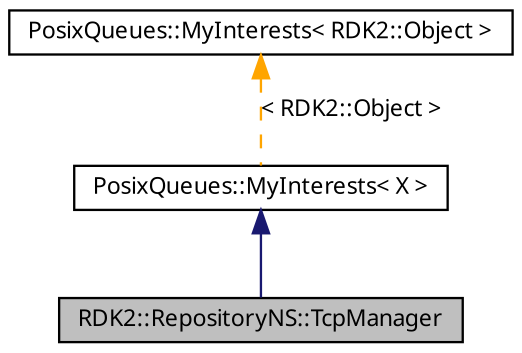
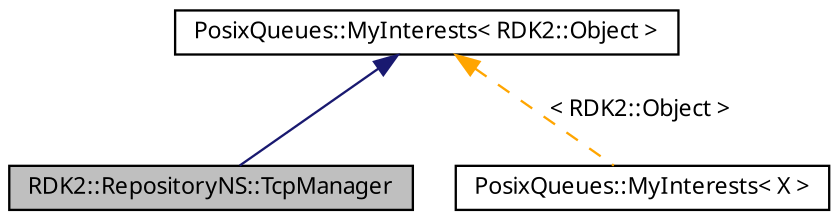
  digraph {
    node [color=black fillcolor=white fontname="FreeSans.ttf" fontsize=10 shape=record style=filled]
    edge [dir=back fontname="FreeSans.ttf" fontsize=10 labelfontname="FreeSans.ttf" labelfontsize=10]
    n1 [fillcolor=grey75 fontcolor=black height=0.2 label="RDK2::RepositoryNS::TcpManager" width=0.4]
    n2 [height=0.2 label="PosixQueues::MyInterests\< RDK2::Object \>" width=0.4]
    n3 [height=0.2 label="PosixQueues::MyInterests\< X \>" width=0.4]
-   n3 -> n1 [color=midnightblue style=solid]
+   n2 -> n1 [color=midnightblue style=solid]
    n2 -> n3 [color=orange label="\< RDK2::Object \>" style=dashed]
  }
